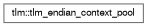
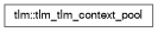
  digraph {
    rankdir=LR
-   n1 [color=grey40 fillcolor=white fontname=FreeSans fontsize=10 height=0.2 label="tlm::tlm_endian_context_pool" shape=box style=filled width=0.4]
+   n1 [color=grey40 fillcolor=white fontname=FreeSans fontsize=10 height=0.2 label="tlm::tlm_tlm_context_pool" shape=box style=filled width=0.4]
  }
